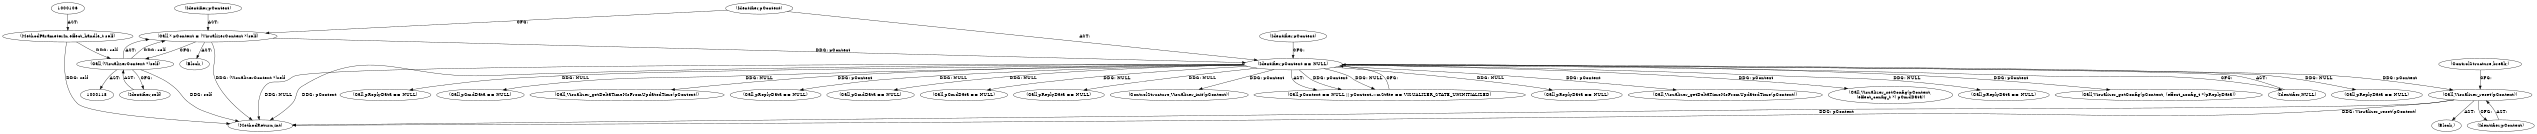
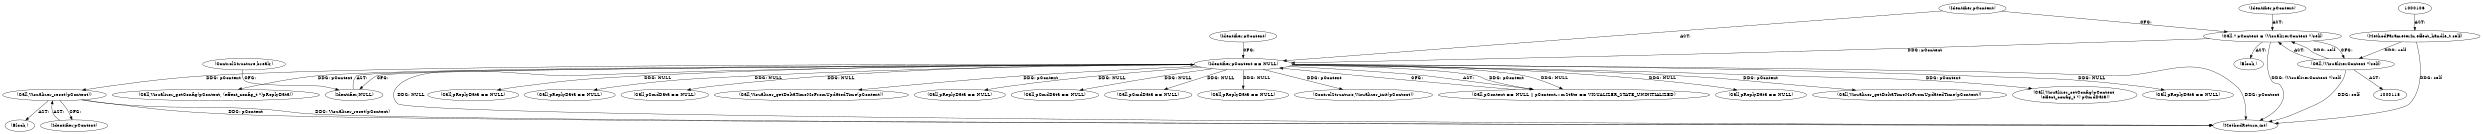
  digraph {
    n1 [label="(Call,Visualizer_reset(pContext))"]
    n2 [label="(Block,)"]
    n3 [label="(Identifier,pContext)"]
    n4 [label="(MethodReturn,int)"]
    n5 [label="(Identifier,pContext == NULL)"]
    n6 [label="(Call,Visualizer_getConfig(pContext, (effect_config_t *)pReplyData))"]
    n7 [label="(Identifier,NULL)"]
    n8 [label="(Call,pReplyData == NULL)"]
    n9 [label="(Call,pReplyData == NULL)"]
    n10 [label="(Call,pCmdData == NULL)"]
    n11 [label="(Call,Visualizer_getDeltaTimeMsFromUpdatedTime(pContext))"]
    n12 [label="(Call,pReplyData == NULL)"]
    n13 [label="(Call,pCmdData == NULL)"]
    n14 [label="(Call,pCmdData == NULL)"]
    n15 [label="(Call,pReplyData == NULL)"]
    n16 [label="(ControlStructure,Visualizer_init(pContext))"]
    n17 [label="(Call,pContext == NULL || pContext->mState == VISUALIZER_STATE_UNINITIALIZED)"]
    n18 [label="(Call,pReplyData == NULL)"]
    n19 [label="(Call,Visualizer_getDeltaTimeMsFromUpdatedTime(pContext))"]
    n20 [label="(Call,Visualizer_setConfig(pContext,\n (effect_config_t *) pCmdData))"]
    n21 [label="(Call,pReplyData == NULL)"]
    n22 [label="(Call,* pContext = (VisualizerContext *)self)"]
    n23 [label="(Call,(VisualizerContext *)self)"]
    n24 [label="(Block,)"]
-   n25 [label="(Identifier,self)"]
    1000118
    n27 [label="(MethodParameterIn,effect_handle_t self)"]
    1000106
    n29 [label="(Identifier,pContext)"]
    n30 [label="(ControlStructure,break;)"]
    n31 [label="(Identifier,pContext)"]
    n32 [label="(Identifier,pContext)"]
    n1 -> n2 [label="AST: "]
    n1 -> n3 [label="CFG: "]
    n1 -> n4 [label="DDG: pContext"]
    n1 -> n4 [label="DDG: Visualizer_reset(pContext)"]
    n3 -> n1 [label="AST: "]
    n5 -> n1 [label="DDG: pContext"]
    n5 -> n4 [label="DDG: NULL"]
    n5 -> n4 [label="DDG: pContext"]
    n5 -> n6 [label="DDG: pContext"]
    n5 -> n7 [label="CFG: "]
    n5 -> n8 [label="DDG: NULL"]
    n5 -> n9 [label="DDG: NULL"]
    n5 -> n10 [label="DDG: NULL"]
    n5 -> n11 [label="DDG: pContext"]
    n5 -> n12 [label="DDG: NULL"]
    n5 -> n13 [label="DDG: NULL"]
    n5 -> n14 [label="DDG: NULL"]
    n5 -> n15 [label="DDG: NULL"]
    n5 -> n16 [label="DDG: pContext"]
    n5 -> n17 [label="AST: "]
    n5 -> n17 [label="DDG: pContext"]
    n5 -> n17 [label="DDG: NULL"]
    n5 -> n18 [label="DDG: NULL"]
    n5 -> n19 [label="DDG: pContext"]
    n5 -> n20 [label="DDG: pContext"]
    n5 -> n21 [label="DDG: NULL"]
    n7 -> n5 [label="AST: "]
    n17 -> n5 [label="CFG: "]
    n22 -> n4 [label="DDG: (VisualizerContext *)self"]
    n22 -> n5 [label="DDG: pContext"]
    n22 -> n23 [label="CFG: "]
    n22 -> n24 [label="AST: "]
    n23 -> n4 [label="DDG: self"]
    n23 -> n22 [label="AST: "]
    n23 -> n22 [label="DDG: self"]
-   n23 -> n25 [label="CFG: "]
    n23 -> 1000118 [label="AST: "]
-   n25 -> n23 [label="AST: "]
    n27 -> n4 [label="DDG: self"]
    n27 -> n23 [label="DDG: self"]
    1000106 -> n27 [label="AST: "]
    n29 -> n5 [label="AST: "]
    n29 -> n22 [label="CFG: "]
-   n30 -> n1 [label="CFG: "]
+   n30 -> n7 [label="CFG: "]
    n31 -> n22 [label="AST: "]
    n32 -> n5 [label="CFG: "]
  }
